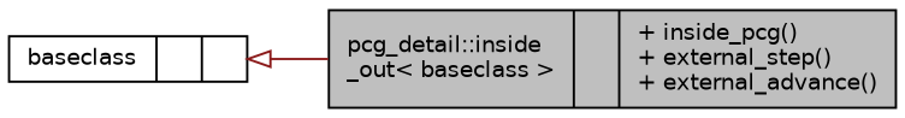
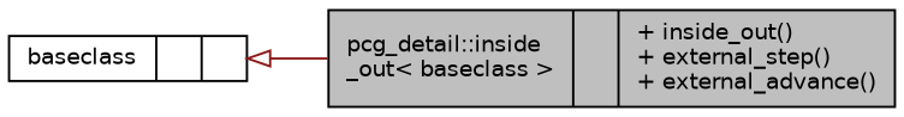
  digraph {
    rankdir=LR
    node [color=black fontname=Helvetica fontsize=10 shape=record]
-   n1 [fillcolor=grey75 fontcolor=black height=0.2 label="{pcg_detail::inside\l_out\< baseclass \>\n||+ inside_pcg()\l+ external_step()\l+ external_advance()\l}" style=filled width=0.4]
+   n1 [fillcolor=grey75 fontcolor=black height=0.2 label="{pcg_detail::inside\l_out\< baseclass \>\n||+ inside_out()\l+ external_step()\l+ external_advance()\l}" style=filled width=0.4]
    n2 [height=0.2 label="{baseclass\n||}" width=0.4]
    n2 -> n1 [arrowtail=onormal color=firebrick4 dir=back fontname=Helvetica fontsize=10 labelfontname=Helvetica labelfontsize=10 style=solid]
  }
